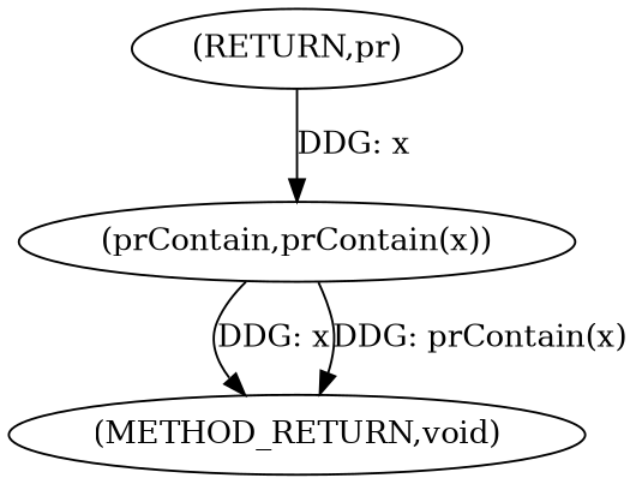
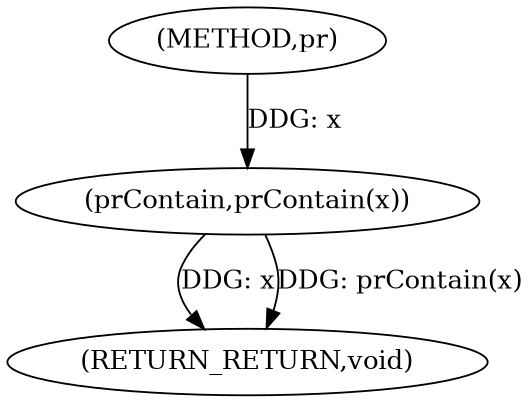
  digraph {
-   n1 [label="(RETURN,pr)"]
+   n1 [label="(METHOD,pr)"]
    n2 [label="(prContain,prContain(x))"]
-   n3 [label="(METHOD_RETURN,void)"]
+   n3 [label="(RETURN_RETURN,void)"]
    n1 -> n2 [label="DDG: x"]
    n2 -> n3 [label="DDG: x"]
    n2 -> n3 [label="DDG: prContain(x)"]
  }
